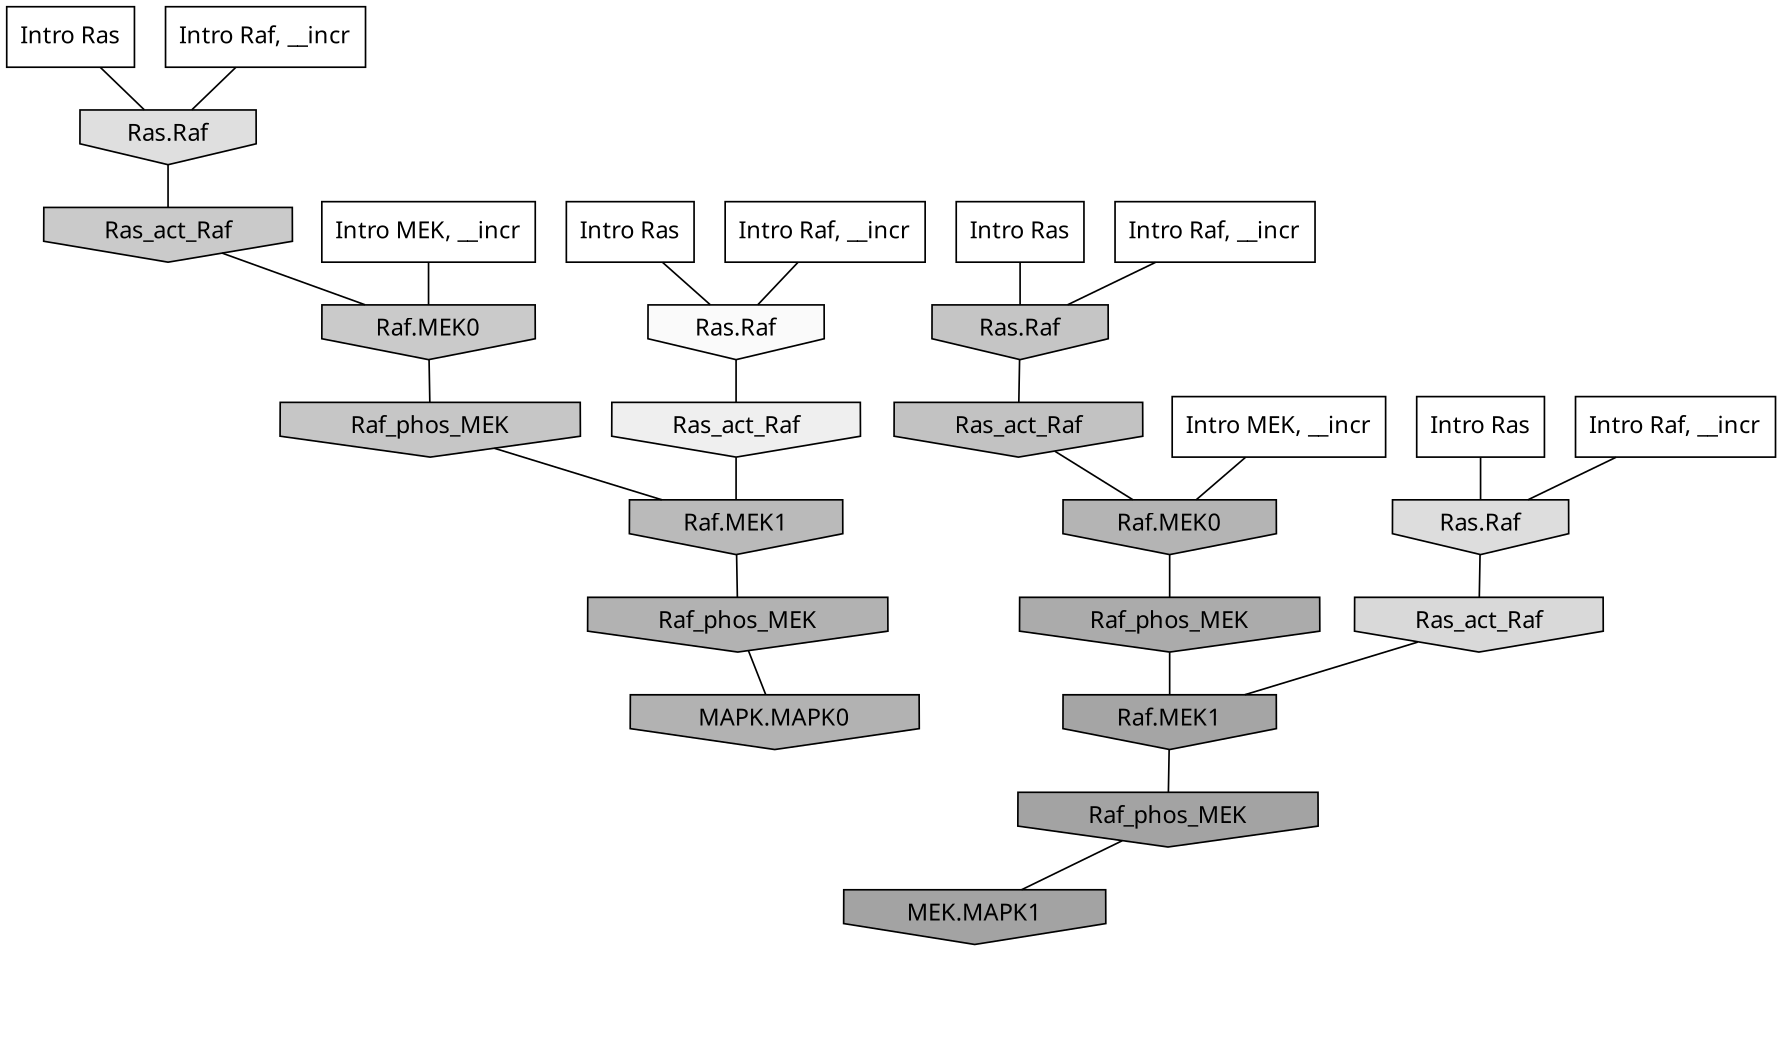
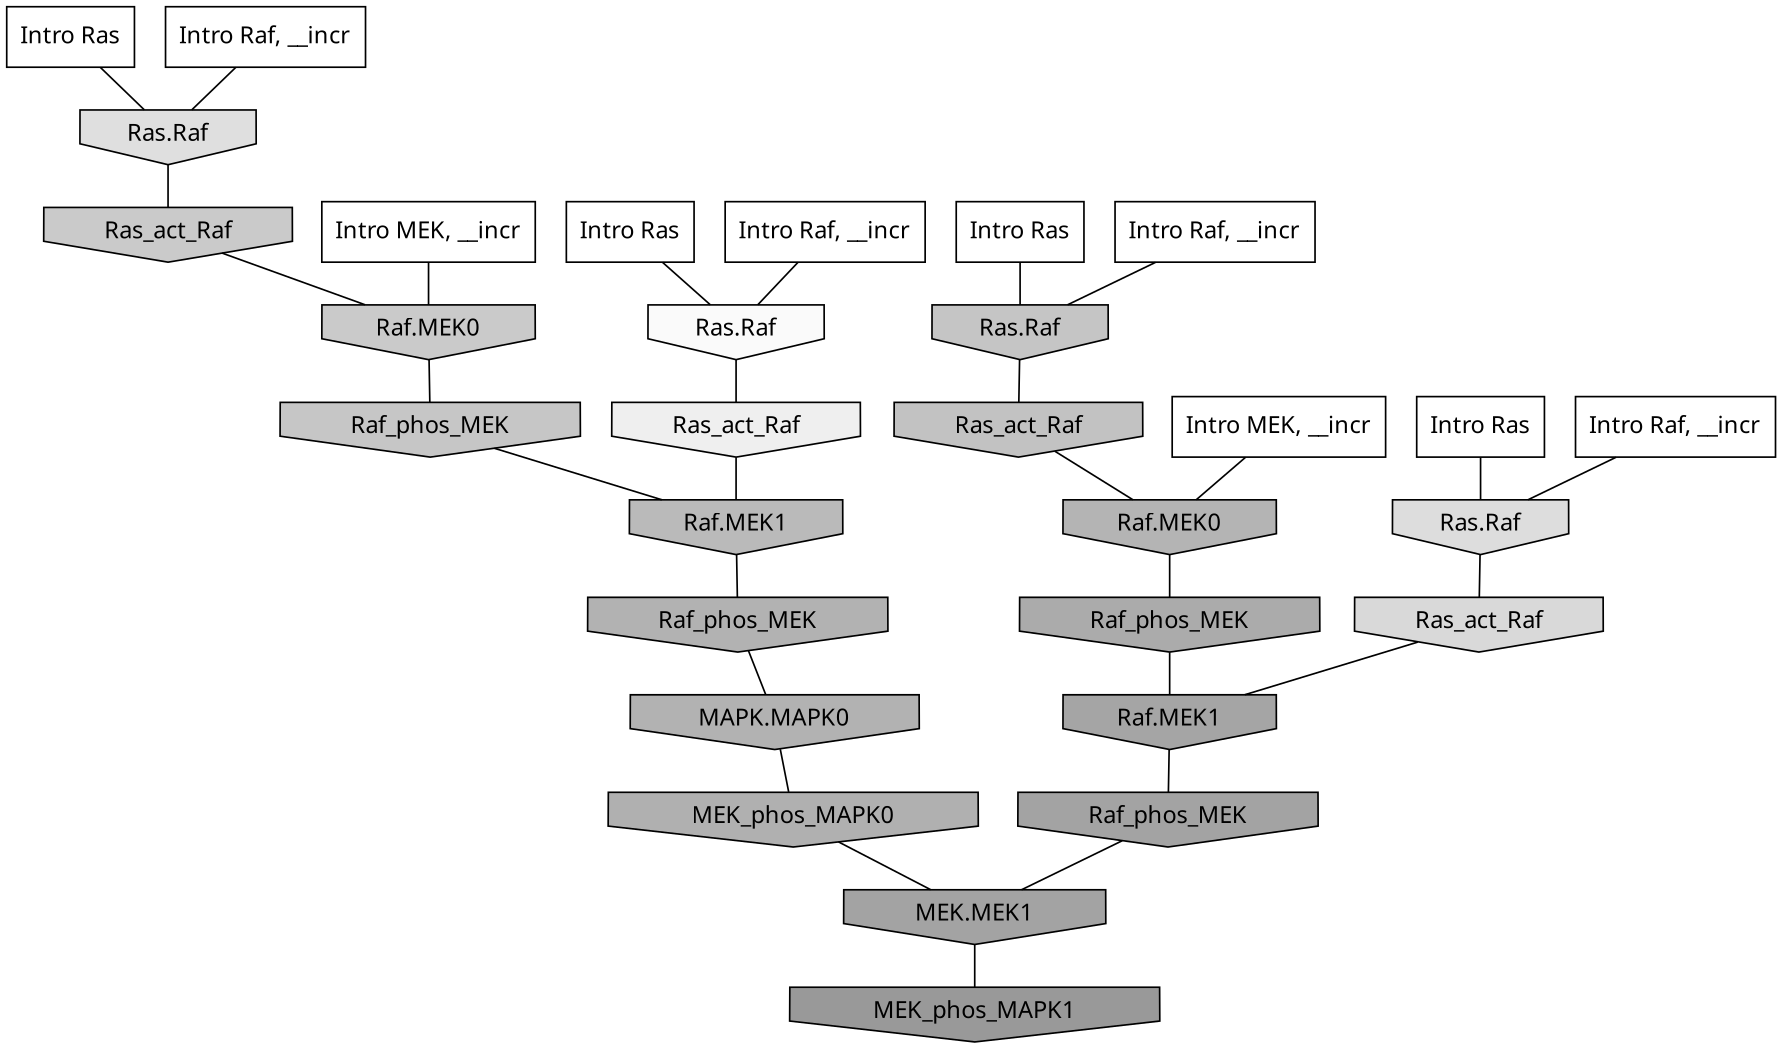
  digraph {
    rankdir=TB
    ranksep=0.30
    node [fillcolor="0.000 0.000 1.000" fontname="CMU Serif" shape=invhouse style=filled]
    edge [color="0.000 0.000 0.000" dir=none fontname="CMU Serif"]
    n1 [label="Intro Ras" shape=rectangle]
    n2 [fillcolor="0.000 0.000 0.978" label="Ras.Raf"]
    n3 [fillcolor="0.000 0.000 0.936" label=Ras_act_Raf]
    n4 [label="Intro Ras" shape=rectangle]
    n5 [fillcolor="0.000 0.000 0.875" label="Ras.Raf"]
    n6 [fillcolor="0.000 0.000 0.792" label=Ras_act_Raf]
    n7 [label="Intro Ras" shape=rectangle]
    n8 [fillcolor="0.000 0.000 0.773" label="Ras.Raf"]
    n9 [fillcolor="0.000 0.000 0.758" label=Ras_act_Raf]
    n10 [label="Intro Ras" shape=rectangle]
    n11 [fillcolor="0.000 0.000 0.867" label="Ras.Raf"]
    n12 [fillcolor="0.000 0.000 0.851" label=Ras_act_Raf]
    n13 [label="Intro Raf, __incr" shape=rectangle]
    n14 [label="Intro Raf, __incr" shape=rectangle]
    n15 [label="Intro Raf, __incr" shape=rectangle]
    n16 [label="Intro Raf, __incr" shape=rectangle]
    n17 [label="Intro MEK, __incr" shape=rectangle]
    n18 [fillcolor="0.000 0.000 0.792" label="Raf.MEK0"]
    n19 [fillcolor="0.000 0.000 0.775" label=Raf_phos_MEK]
    n20 [label="Intro MEK, __incr" shape=rectangle]
    n21 [fillcolor="0.000 0.000 0.705" label="Raf.MEK0"]
    n22 [fillcolor="0.000 0.000 0.670" label=Raf_phos_MEK]
    n23 [fillcolor="0.000 0.000 0.698" label="MAPK.MAPK0"]
+   n24 [fillcolor="0.000 0.000 0.690" label=MEK_phos_MAPK0]
    n25 [fillcolor="0.000 0.000 0.730" label="Raf.MEK1"]
    n26 [fillcolor="0.000 0.000 0.698" label=Raf_phos_MEK]
    n27 [fillcolor="0.000 0.000 0.645" label="Raf.MEK1"]
    n28 [fillcolor="0.000 0.000 0.639" label=Raf_phos_MEK]
-   n29 [fillcolor="0.000 0.000 0.638" label="MEK.MAPK1"]
+   n29 [fillcolor="0.000 0.000 0.638" label="MEK.MEK1"]
+   n30 [fillcolor="0.000 0.000 0.600" label=MEK_phos_MAPK1]
    n1 -> n2
    n2 -> n3
    n3 -> n25
    n4 -> n5
    n5 -> n6
    n6 -> n18
    n7 -> n8
    n8 -> n9
    n9 -> n21
    n10 -> n11
    n11 -> n12
    n12 -> n27
    n13 -> n8
    n14 -> n2
    n15 -> n11
    n16 -> n5
    n17 -> n18
    n18 -> n19
    n19 -> n25
    n20 -> n21
    n21 -> n22
    n22 -> n27
+   n23 -> n24
+   n24 -> n29
    n25 -> n26
    n26 -> n23
    n27 -> n28
    n28 -> n29
+   n29 -> n30
  }
